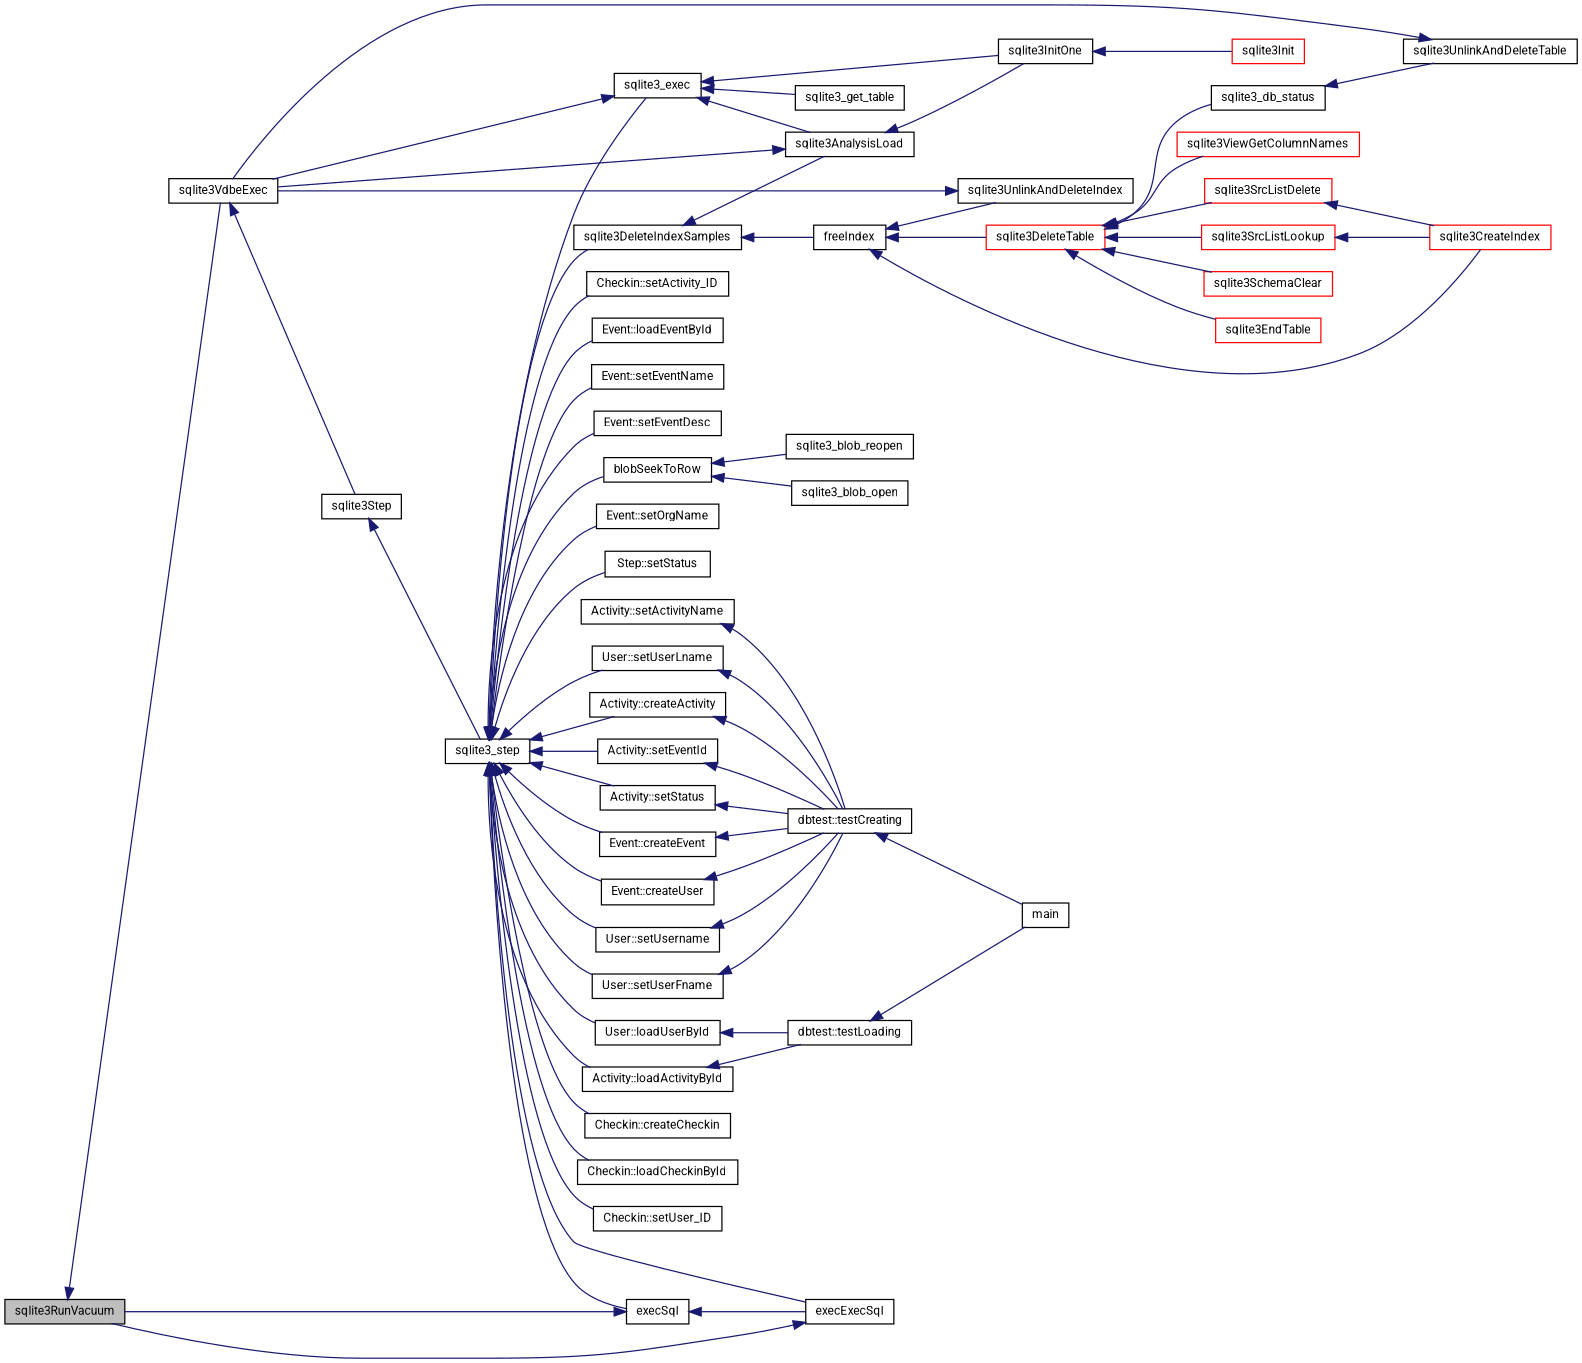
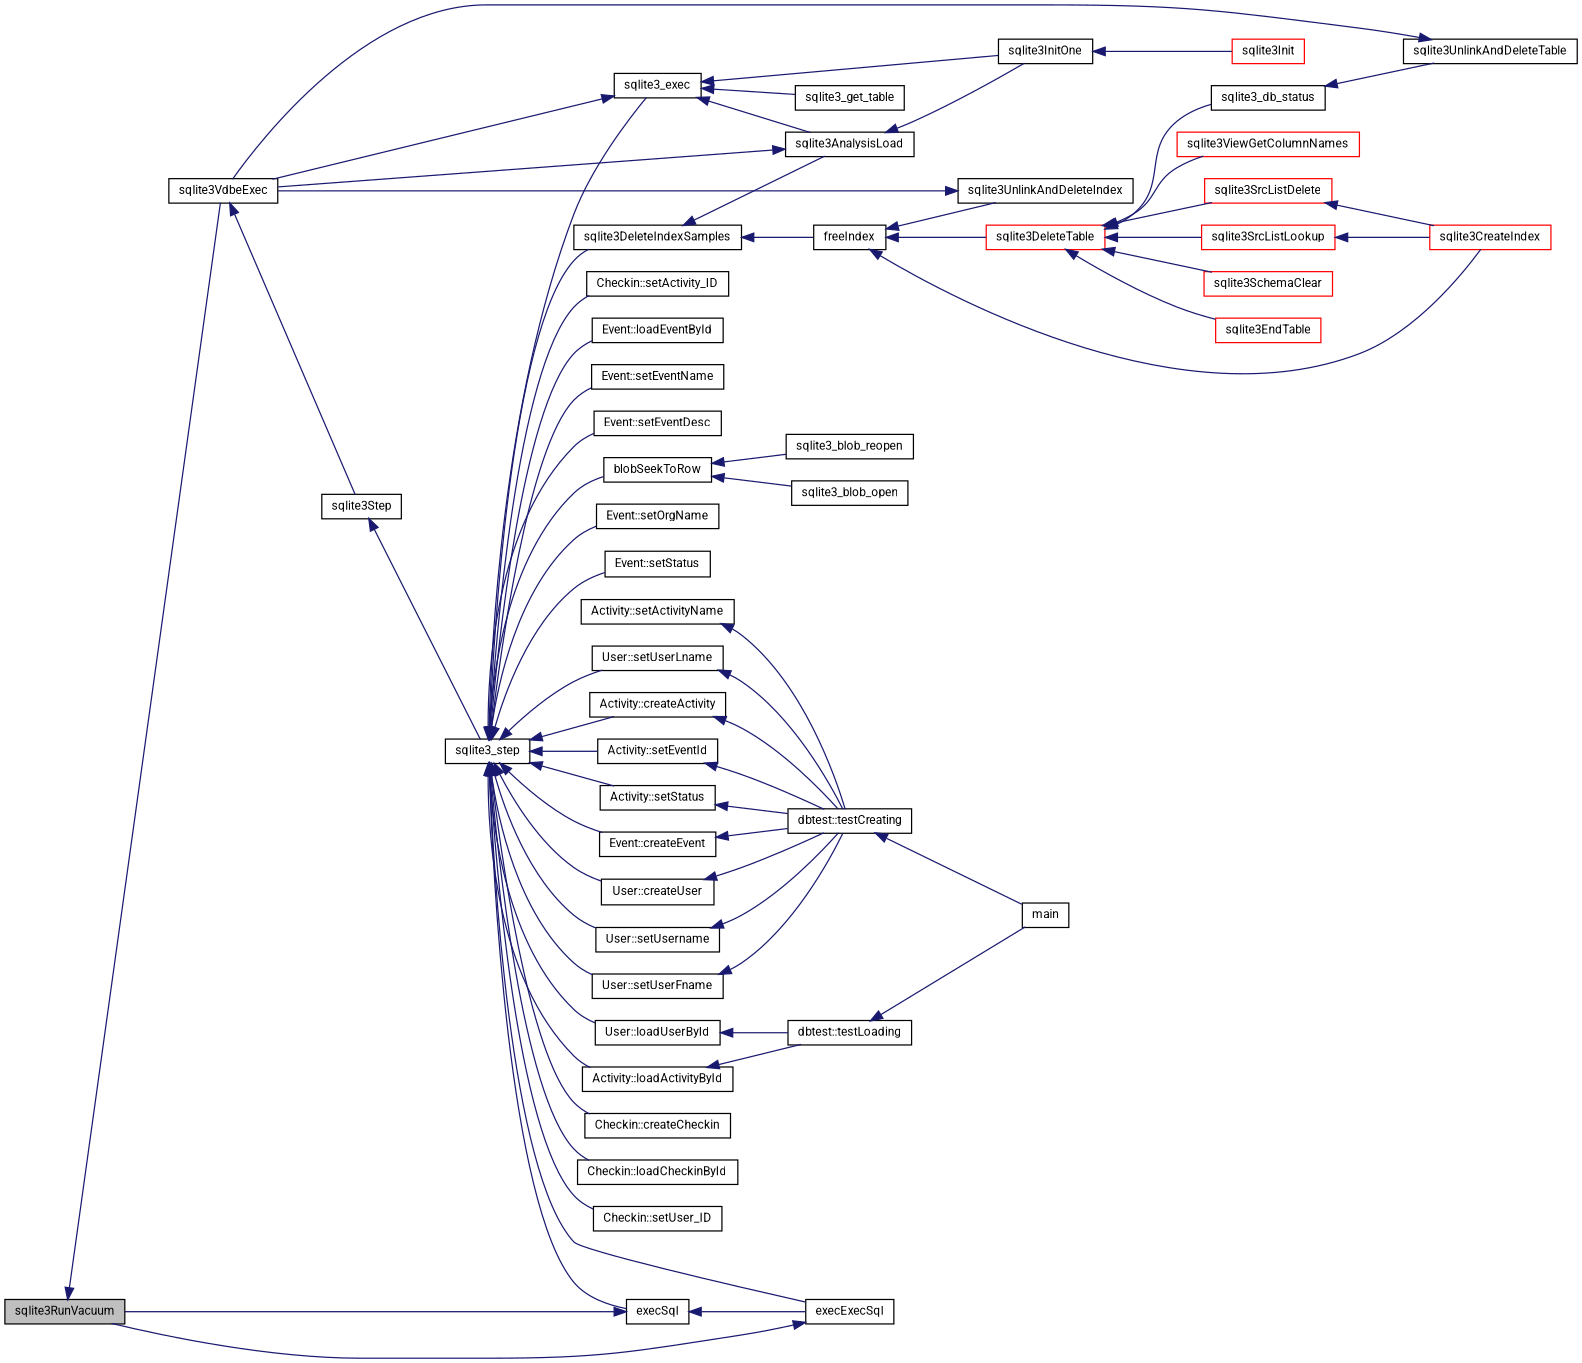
  digraph {
    fontname=Roboto
    rankdir=LR
    node [color=black fillcolor=white fontname=Roboto fontsize=10 shape=record style=filled]
    edge [color=midnightblue dir=back fontname=Roboto fontsize=10 labelfontname=FreeSans labelfontsize=10 style=solid]
    n1 [fillcolor=grey75 fontcolor=black height=0.2 label=sqlite3RunVacuum width=0.4]
    n2 [height=0.2 label=sqlite3VdbeExec width=0.4]
    n3 [height=0.2 label=sqlite3Step width=0.4]
    n4 [height=0.2 label=sqlite3_step width=0.4]
    n5 [height=0.2 label="Activity::createActivity" width=0.4]
    n6 [height=0.2 label="Activity::loadActivityById" width=0.4]
    n7 [height=0.2 label="Activity::setEventId" width=0.4]
    n8 [height=0.2 label="Activity::setStatus" width=0.4]
    n9 [height=0.2 label="Checkin::createCheckin" width=0.4]
    n10 [height=0.2 label="Checkin::loadCheckinById" width=0.4]
    n11 [height=0.2 label="Checkin::setUser_ID" width=0.4]
    n12 [height=0.2 label="Checkin::setActivity_ID" width=0.4]
    n13 [height=0.2 label="Event::createEvent" width=0.4]
    n14 [height=0.2 label="Event::loadEventById" width=0.4]
    n15 [height=0.2 label="Event::setEventName" width=0.4]
    n16 [height=0.2 label="Event::setEventDesc" width=0.4]
    n17 [height=0.2 label="Event::setOrgName" width=0.4]
-   n18 [height=0.2 label="Step::setStatus" width=0.4]
+   n18 [height=0.2 label="Event::setStatus" width=0.4]
    n19 [height=0.2 label=blobSeekToRow width=0.4]
    n20 [height=0.2 label=sqlite3DeleteIndexSamples width=0.4]
    n21 [height=0.2 label=sqlite3_exec width=0.4]
    n22 [height=0.2 label=execSql width=0.4]
    n23 [height=0.2 label=execExecSql width=0.4]
-   n24 [height=0.2 label="Event::createUser" width=0.4]
+   n24 [height=0.2 label="User::createUser" width=0.4]
    n25 [height=0.2 label="User::loadUserById" width=0.4]
    n26 [height=0.2 label="User::setUsername" width=0.4]
    n27 [height=0.2 label="User::setUserFname" width=0.4]
    n28 [height=0.2 label="User::setUserLname" width=0.4]
    n29 [height=0.2 label="dbtest::testCreating" width=0.4]
    n30 [height=0.2 label="dbtest::testLoading" width=0.4]
    n31 [height=0.2 label="Activity::setActivityName" width=0.4]
    n32 [height=0.2 label=sqlite3_blob_open width=0.4]
    n33 [height=0.2 label=sqlite3_blob_reopen width=0.4]
    n34 [height=0.2 label=sqlite3AnalysisLoad width=0.4]
    n35 [height=0.2 label=freeIndex width=0.4]
    n36 [height=0.2 label=sqlite3InitOne width=0.4]
    n37 [height=0.2 label=sqlite3_get_table width=0.4]
    n38 [height=0.2 label=main width=0.4]
    n39 [height=0.2 label=sqlite3UnlinkAndDeleteIndex width=0.4]
    n40 [color=red height=0.2 label=sqlite3DeleteTable width=0.4]
    n41 [color=red height=0.2 label=sqlite3CreateIndex width=0.4]
    n42 [color=red height=0.2 label=sqlite3Init width=0.4]
    n43 [height=0.2 label=sqlite3_db_status width=0.4]
    n44 [color=red height=0.2 label=sqlite3EndTable width=0.4]
    n45 [color=red height=0.2 label=sqlite3ViewGetColumnNames width=0.4]
    n46 [color=red height=0.2 label=sqlite3SrcListDelete width=0.4]
    n47 [color=red height=0.2 label=sqlite3SchemaClear width=0.4]
    n48 [color=red height=0.2 label=sqlite3SrcListLookup width=0.4]
    n49 [height=0.2 label=sqlite3UnlinkAndDeleteTable width=0.4]
    n1 -> n2
    n2 -> n3
    n3 -> n4
    n4 -> n5
    n4 -> n6
    n4 -> n7
    n4 -> n8
    n4 -> n9
    n4 -> n10
    n4 -> n11
    n4 -> n12
    n4 -> n13
    n4 -> n14
    n4 -> n15
    n4 -> n16
    n4 -> n17
    n4 -> n18
    n4 -> n19
    n4 -> n20
    n4 -> n21
    n4 -> n22
    n4 -> n23
    n4 -> n24
    n4 -> n25
    n4 -> n26
    n4 -> n27
    n4 -> n28
    n5 -> n29
    n6 -> n30
    n7 -> n29
    n8 -> n29
    n13 -> n29
    n19 -> n32
    n19 -> n33
    n20 -> n34
    n20 -> n35
    n21 -> n2
    n21 -> n34
    n21 -> n36
    n21 -> n37
    n22 -> n1
    n22 -> n23
    n23 -> n1
    n24 -> n29
    n25 -> n30
    n26 -> n29
    n27 -> n29
    n28 -> n29
    n29 -> n38
    n30 -> n38
    n31 -> n29
    n34 -> n2
    n34 -> n36
    n35 -> n39
    n35 -> n40
    n35 -> n41
    n36 -> n42
    n39 -> n2
    n40 -> n43
    n40 -> n44
    n40 -> n45
    n40 -> n46
    n40 -> n47
    n40 -> n48
    n43 -> n49
    n46 -> n41
    n48 -> n41
    n49 -> n2
  }
